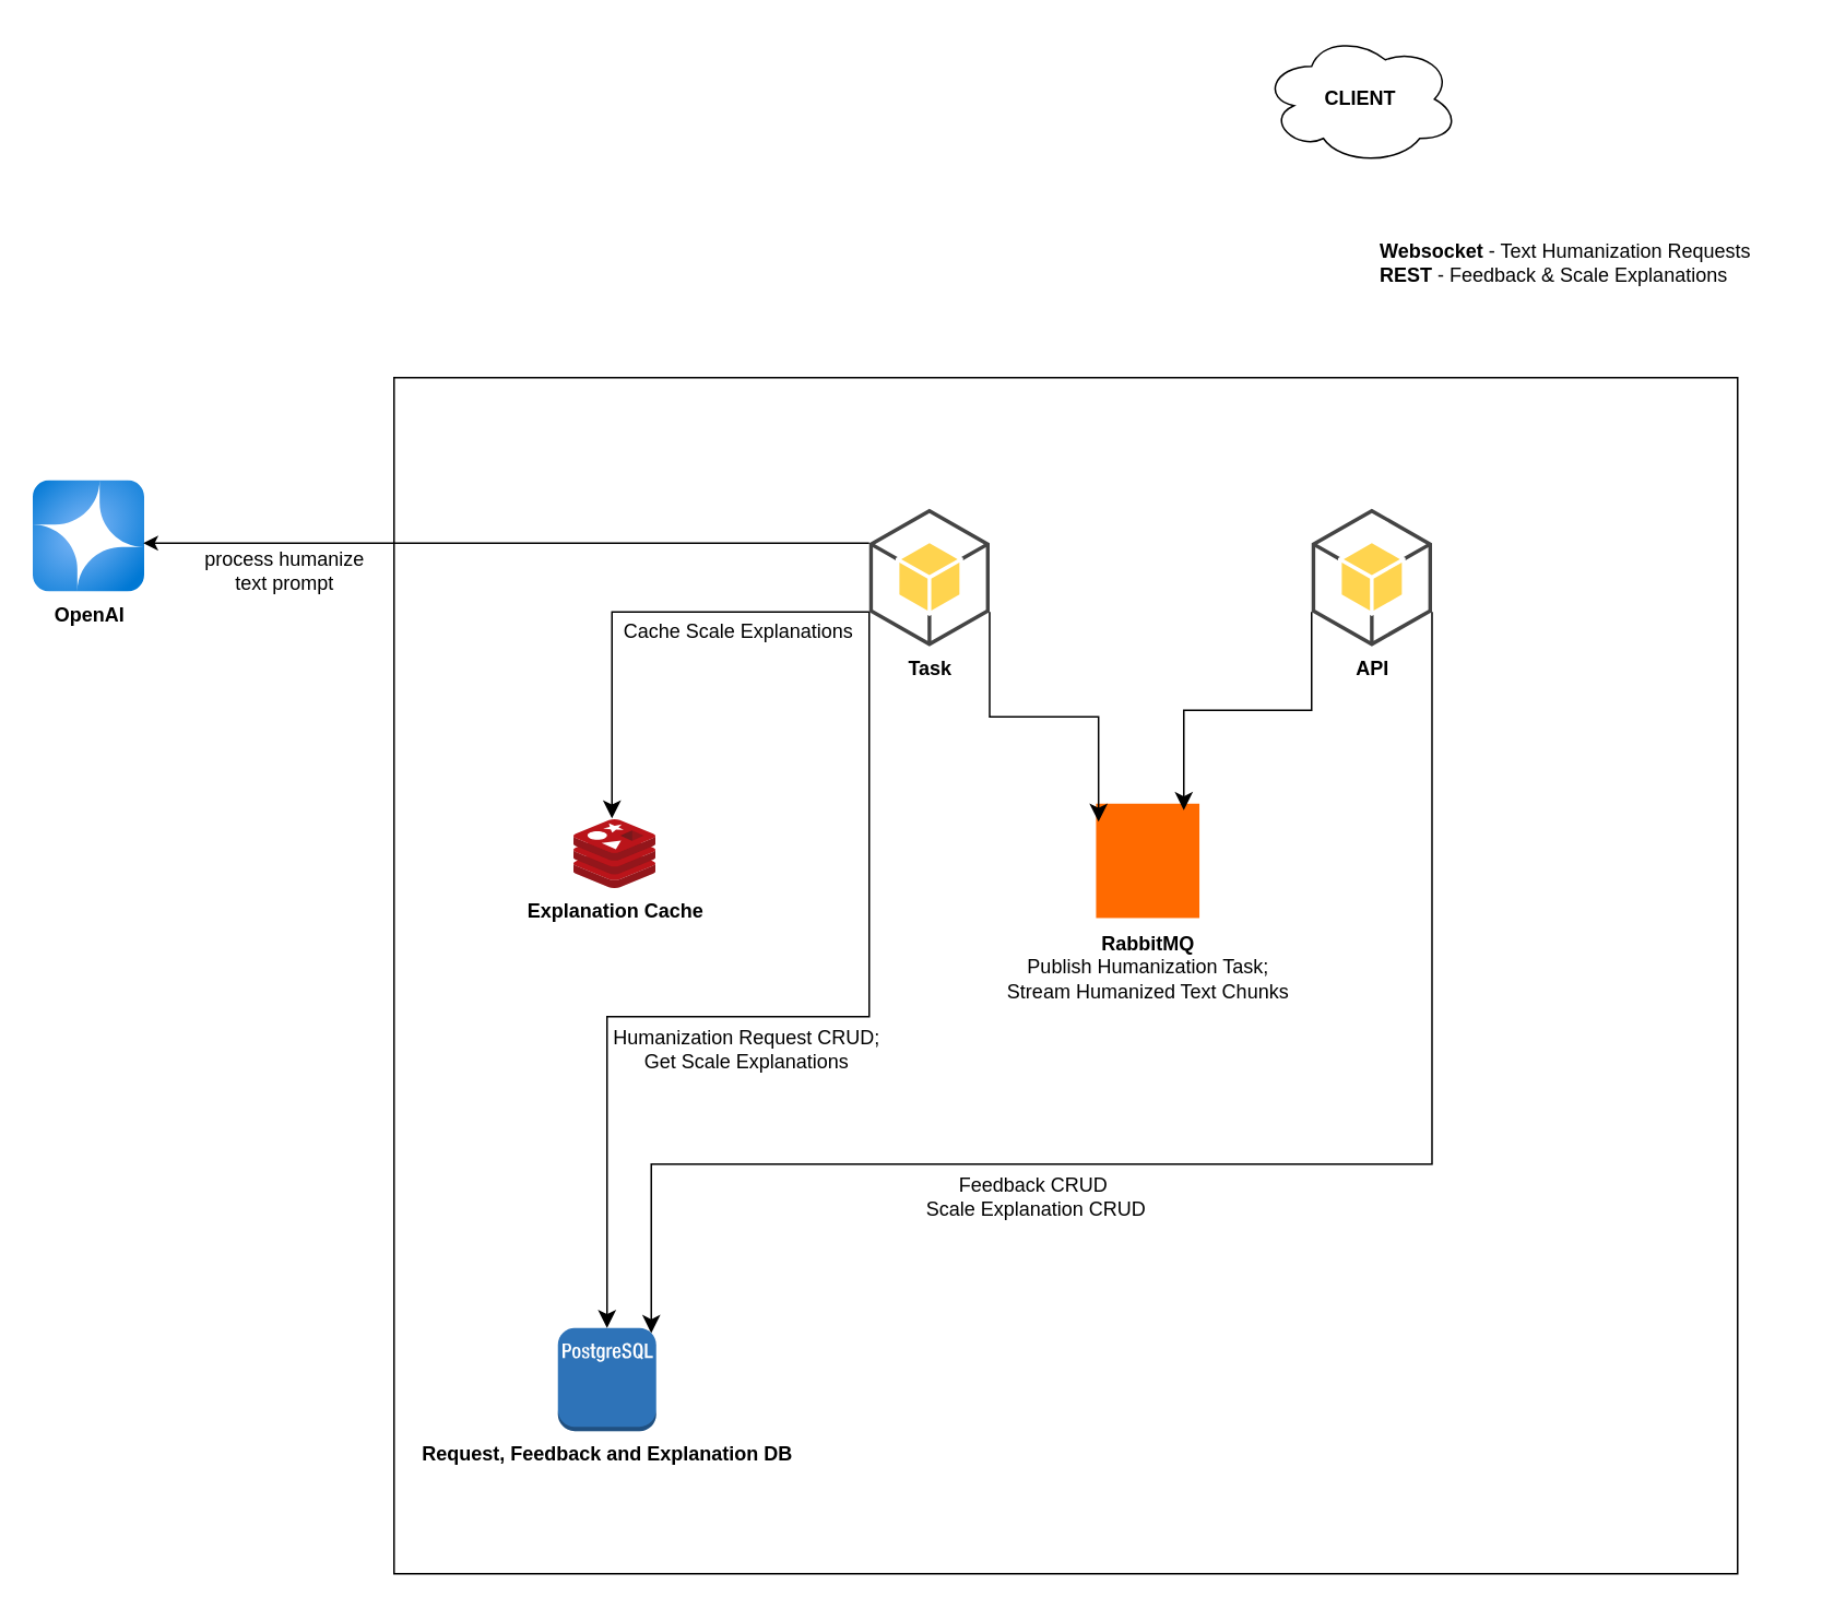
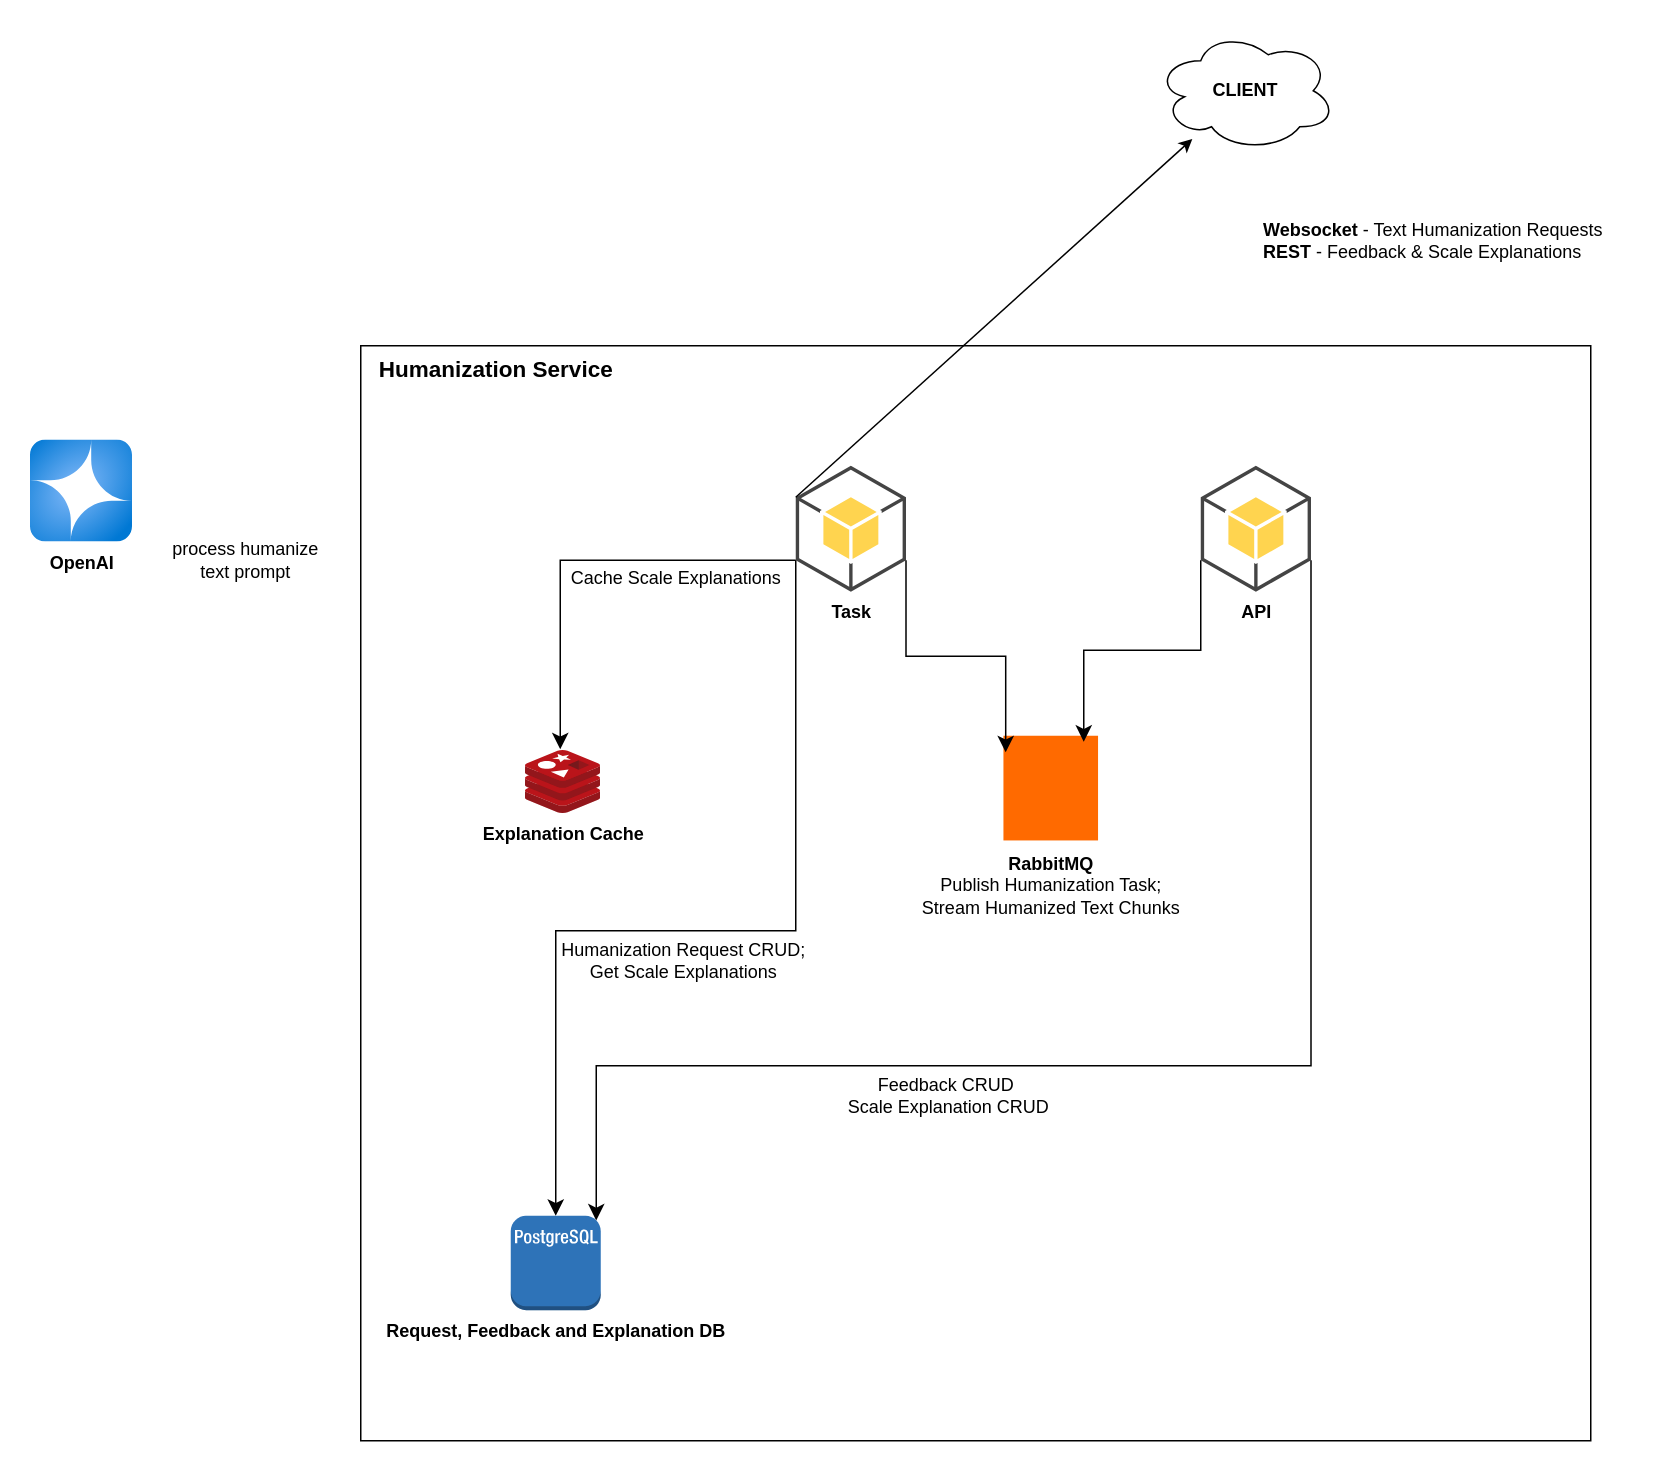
  <mxCell id="0" />
  <mxCell id="1" parent="0" />
  <mxCell id="2" value="" style="rounded=0;whiteSpace=wrap;html=1;" vertex="1" parent="1"><mxGeometry x="240" y="230" width="820" height="730" as="geometry" /></mxCell>
  <mxCell id="3" value="API" style="outlineConnect=0;dashed=0;verticalLabelPosition=bottom;verticalAlign=top;align=center;html=1;shape=mxgraph.aws3.android;fillColor=#FFD44F;gradientColor=none;fontStyle=1" vertex="1" parent="1"><mxGeometry x="800" y="310" width="73.5" height="84" as="geometry" /></mxCell>
  <mxCell id="4" value="Task" style="outlineConnect=0;dashed=0;verticalLabelPosition=bottom;verticalAlign=top;align=center;html=1;shape=mxgraph.aws3.android;fillColor=#FFD44F;gradientColor=none;fontStyle=1" vertex="1" parent="1"><mxGeometry x="530" y="310" width="73.5" height="84" as="geometry" /></mxCell>
  <mxCell id="5" value="&lt;div&gt;&lt;br&gt;&lt;/div&gt;" style="points=[];aspect=fixed;html=1;align=center;shadow=0;dashed=0;fillColor=#FF6A00;strokeColor=none;shape=mxgraph.alibaba_cloud.mq_message_queue;" vertex="1" parent="1"><mxGeometry x="668.46" y="490" width="63.07" height="69.8" as="geometry" /></mxCell>
  <mxCell id="6" value="&lt;b&gt;RabbitMQ&lt;/b&gt;&lt;div&gt;Publish Humanization Task;&lt;/div&gt;&lt;div&gt;Stream Humanized Text Chunks&lt;/div&gt;" style="text;html=1;align=center;verticalAlign=middle;resizable=0;points=[];autosize=1;strokeColor=none;fillColor=none;" vertex="1" parent="1"><mxGeometry x="599.99" y="560" width="200" height="60" as="geometry" /></mxCell>
  <mxCell id="7" value="&lt;b&gt;Explanation Cache&lt;/b&gt;" style="image;sketch=0;aspect=fixed;html=1;points=[];align=center;fontSize=12;image=img/lib/mscae/Cache_Redis_Product.svg;" vertex="1" parent="1"><mxGeometry y="500" width="50" height="42" as="geometry" x="350" /></mxCell>
  <mxCell id="8" value="Request, Feedback and Explanation DB" style="outlineConnect=0;dashed=0;verticalLabelPosition=bottom;verticalAlign=top;align=center;html=1;shape=mxgraph.aws3.postgre_sql_instance;fillColor=#2E73B8;gradientColor=none;fontStyle=1" vertex="1" parent="1"><mxGeometry x="340" y="810" width="60" height="63" as="geometry" /></mxCell>
  <mxCell id="9" value="" style="edgeStyle=elbowEdgeStyle;elbow=vertical;endArrow=classic;html=1;curved=0;rounded=0;endSize=8;startSize=8;exitX=0;exitY=0.75;exitDx=0;exitDy=0;exitPerimeter=0;entryX=0.46;entryY=-0.024;entryDx=0;entryDy=0;entryPerimeter=0;" edge="1" parent="1" source="4" target="7"><mxGeometry width="50" height="50" relative="1" as="geometry"><mxPoint x="580" y="510" as="sourcePoint" /><mxPoint x="630" y="460" as="targetPoint" /><Array as="points"><mxPoint x="450" y="373" /></Array></mxGeometry></mxCell>
  <mxCell id="10" value="" style="edgeStyle=elbowEdgeStyle;elbow=vertical;endArrow=classic;html=1;curved=0;rounded=0;endSize=8;startSize=8;exitX=0;exitY=0.75;exitDx=0;exitDy=0;exitPerimeter=0;entryX=0.5;entryY=0;entryDx=0;entryDy=0;entryPerimeter=0;" edge="1" parent="1" source="4" target="8"><mxGeometry width="50" height="50" relative="1" as="geometry"><mxPoint x="540" y="383" as="sourcePoint" /><mxPoint x="383" y="509" as="targetPoint" /><Array as="points"><mxPoint x="450" y="620" /></Array></mxGeometry></mxCell>
  <mxCell id="11" value="CLIENT" style="ellipse;shape=cloud;whiteSpace=wrap;html=1;fontStyle=1" vertex="1" parent="1"><mxGeometry x="770" y="20" width="120" height="80" as="geometry" /></mxCell>
  <mxCell id="12" value="" style="edgeStyle=elbowEdgeStyle;elbow=vertical;endArrow=classic;html=1;curved=0;rounded=0;endSize=8;startSize=8;exitX=1;exitY=0.75;exitDx=0;exitDy=0;exitPerimeter=0;entryX=0.024;entryY=0.158;entryDx=0;entryDy=0;entryPerimeter=0;" edge="1" parent="1" source="4" target="5"><mxGeometry width="50" height="50" relative="1" as="geometry"><mxPoint x="360" y="580" as="sourcePoint" /><mxPoint x="410" y="530" as="targetPoint" /></mxGeometry></mxCell>
  <mxCell id="13" value="" style="edgeStyle=elbowEdgeStyle;elbow=vertical;endArrow=classic;html=1;curved=0;rounded=0;endSize=8;startSize=8;exitX=0;exitY=0.75;exitDx=0;exitDy=0;exitPerimeter=0;entryX=0.849;entryY=0.057;entryDx=0;entryDy=0;entryPerimeter=0;" edge="1" parent="1" source="3" target="5"><mxGeometry width="50" height="50" relative="1" as="geometry"><mxPoint x="614" y="383" as="sourcePoint" /><mxPoint x="680" y="511" as="targetPoint" /></mxGeometry></mxCell>
  <mxCell id="14" value="" style="edgeStyle=elbowEdgeStyle;elbow=vertical;endArrow=classic;html=1;curved=0;rounded=0;endSize=8;startSize=8;exitX=1;exitY=0.75;exitDx=0;exitDy=0;exitPerimeter=0;entryX=0.95;entryY=0.05;entryDx=0;entryDy=0;entryPerimeter=0;" edge="1" parent="1" source="3" target="8"><mxGeometry width="50" height="50" relative="1" as="geometry"><mxPoint x="540" y="383" as="sourcePoint" /><mxPoint x="407" y="705" as="targetPoint" /><Array as="points"><mxPoint x="630" y="710" /></Array></mxGeometry></mxCell>
  <mxCell id="15" value="Humanization Request CRUD;&lt;div&gt;Get Scale Explanations&lt;/div&gt;" style="text;html=1;align=center;verticalAlign=middle;resizable=0;points=[];autosize=1;strokeColor=none;fillColor=none;" vertex="1" parent="1"><mxGeometry x="360" y="620" width="190" height="40" as="geometry" /></mxCell>
  <mxCell id="16" value="Feedback CRUD&lt;div&gt;&amp;nbsp;Scale Explanation CRUD&lt;/div&gt;" style="text;html=1;align=center;verticalAlign=middle;resizable=0;points=[];autosize=1;strokeColor=none;fillColor=none;" vertex="1" parent="1"><mxGeometry x="550" y="710" width="160" height="40" as="geometry" /></mxCell>
  <mxCell id="17" value="Cache Scale Explanations" style="text;html=1;align=center;verticalAlign=middle;resizable=0;points=[];autosize=1;strokeColor=none;fillColor=none;" vertex="1" parent="1"><mxGeometry x="370" y="370" width="160" height="30" as="geometry" /></mxCell>
+ <mxCell id="18" value="&lt;b&gt;&lt;font style=&quot;font-size: 15px;&quot;&gt;Humanization Service&lt;/font&gt;&lt;/b&gt;" style="text;html=1;align=center;verticalAlign=middle;resizable=0;points=[];autosize=1;strokeColor=none;fillColor=none;" vertex="1" parent="1"><mxGeometry x="240" y="230" width="180" height="30" as="geometry" /></mxCell>
  <mxCell id="19" value="&lt;b&gt;Websocket&lt;/b&gt; - Text Humanization Requests&lt;div&gt;&lt;b&gt;REST&lt;/b&gt; - Feedback &amp;amp; Scale Explanations&lt;/div&gt;" style="text;html=1;align=left;verticalAlign=middle;resizable=0;points=[];autosize=1;strokeColor=none;fillColor=none;" vertex="1" parent="1"><mxGeometry x="840" y="140" width="250" height="40" as="geometry" /></mxCell>
  <mxCell id="20" value="OpenAI" style="image;aspect=fixed;html=1;points=[];align=center;fontSize=12;image=img/lib/azure2/ai_machine_learning/Azure_OpenAI.svg;fontStyle=1" vertex="1" parent="1"><mxGeometry x="20" y="293" width="68" height="68" as="geometry" /></mxCell>
- <mxCell id="21" value="" style="endArrow=classic;html=1;rounded=0;exitX=0;exitY=0.25;exitDx=0;exitDy=0;exitPerimeter=0;entryX=0.985;entryY=0.559;entryDx=0;entryDy=0;entryPerimeter=0;" edge="1" parent="1" source="4" target="20"><mxGeometry width="50" height="50" relative="1" as="geometry"><mxPoint x="550" y="510" as="sourcePoint" /><mxPoint x="600" y="460" as="targetPoint" /></mxGeometry></mxCell>
- <mxCell id="22" value="process humanize&lt;div&gt;text prompt&lt;/div&gt;" style="text;html=1;align=center;verticalAlign=middle;resizable=0;points=[];autosize=1;strokeColor=none;fillColor=none;" vertex="1" parent="1"><mxGeometry x="113" y="328" width="120" height="40" as="geometry" /></mxCell>
+ <mxCell id="21" value="" style="endArrow=classic;html=1;rounded=0;exitX=0;exitY=0.25;exitDx=0;exitDy=0;exitPerimeter=0;" edge="1" parent="1" source="4" target="11"><mxGeometry width="50" height="50" relative="1" as="geometry"><mxPoint x="550" y="510" as="sourcePoint" /><mxPoint x="600" y="460" as="targetPoint" /></mxGeometry></mxCell>
+ <mxCell id="22" value="process humanize&lt;div&gt;text prompt&lt;/div&gt;" style="text;html=1;align=center;verticalAlign=middle;resizable=0;points=[];autosize=1;strokeColor=none;fillColor=none;" vertex="1" parent="1"><mxGeometry x="103" y="353" width="120" height="40" as="geometry" /></mxCell>
